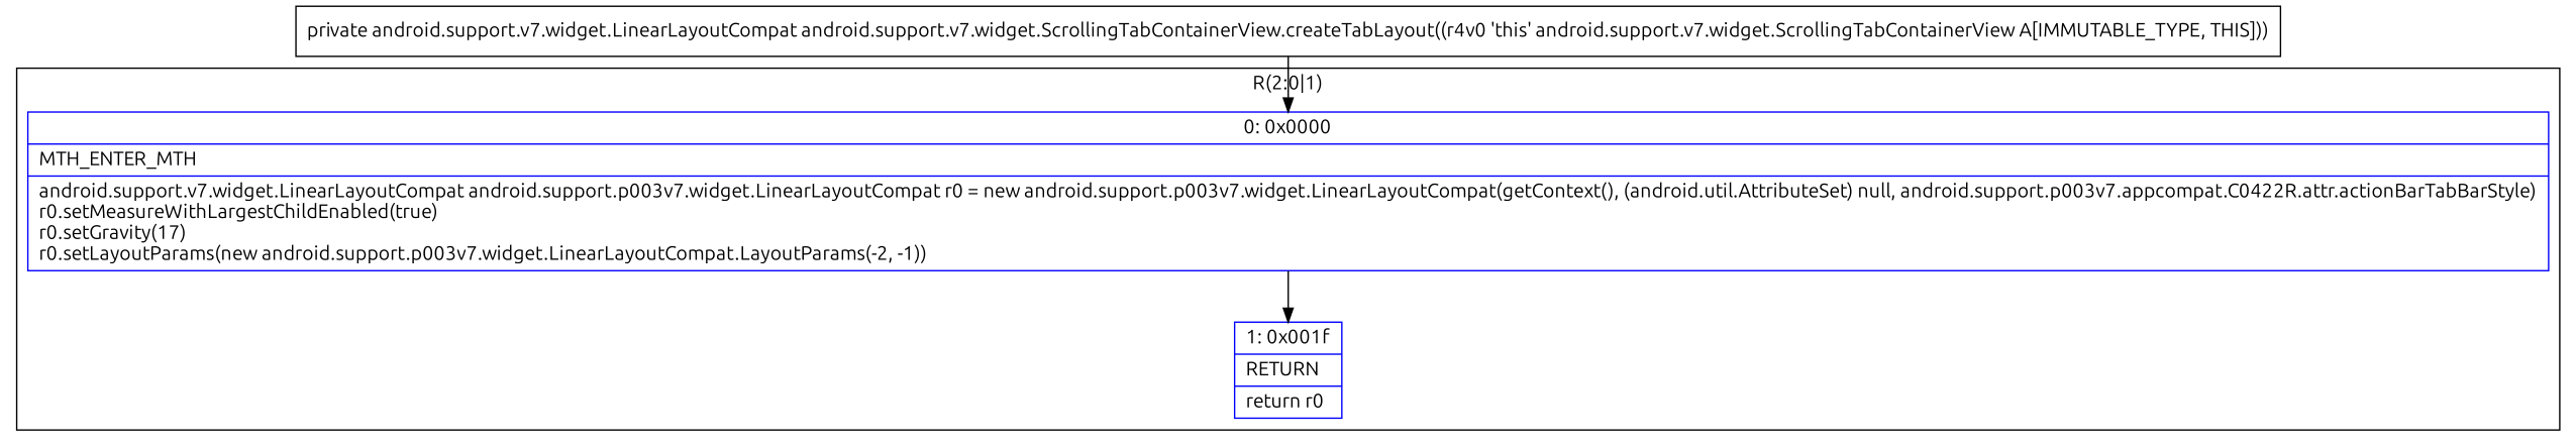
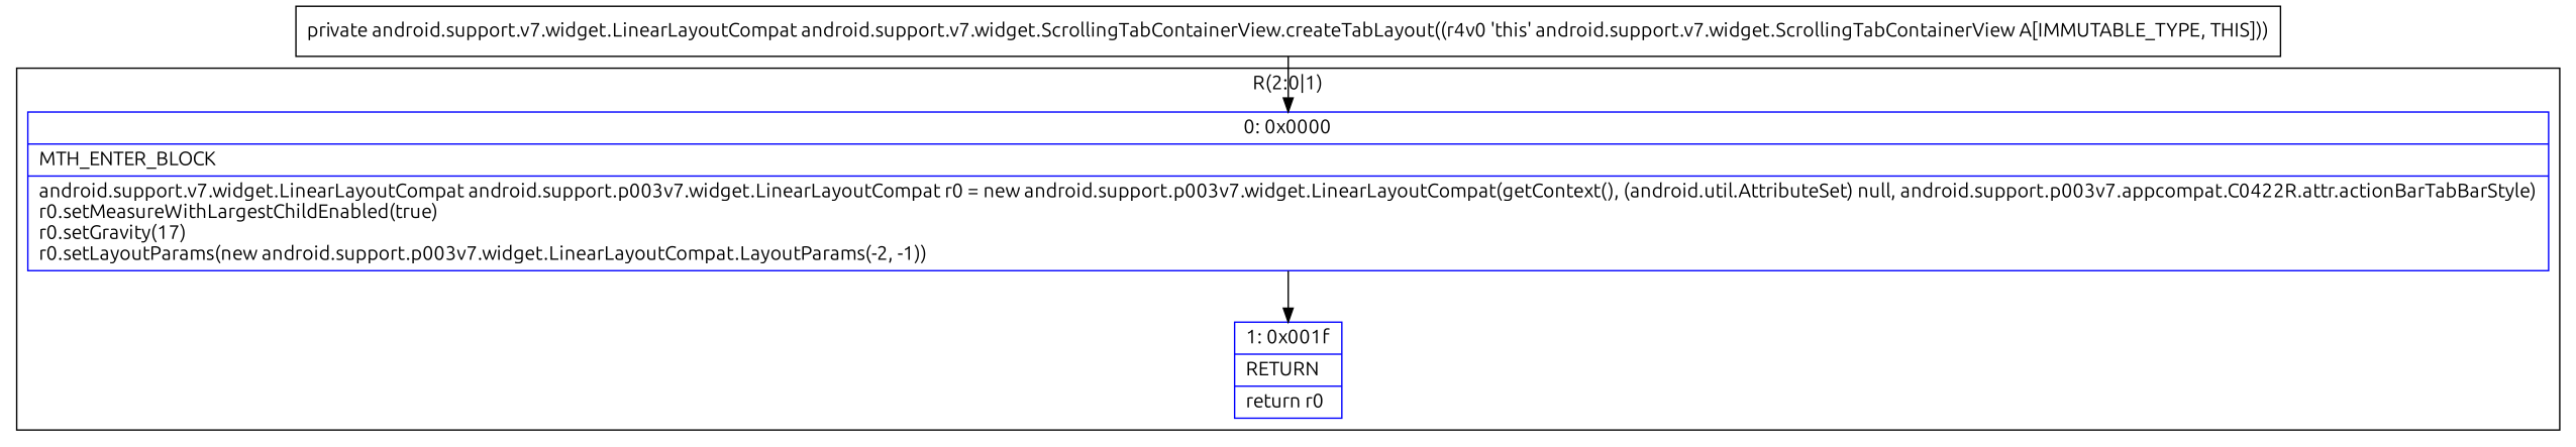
  digraph {
    fontname=Ubuntu
    node [color=blue shape=record fontname=Ubuntu]
    edge [fontname=Ubuntu]
-   n1 [label="{0\:\ 0x0000|MTH_ENTER_MTH\l|android.support.v7.widget.LinearLayoutCompat android.support.p003v7.widget.LinearLayoutCompat r0 = new android.support.p003v7.widget.LinearLayoutCompat(getContext(), (android.util.AttributeSet) null, android.support.p003v7.appcompat.C0422R.attr.actionBarTabBarStyle)\lr0.setMeasureWithLargestChildEnabled(true)\lr0.setGravity(17)\lr0.setLayoutParams(new android.support.p003v7.widget.LinearLayoutCompat.LayoutParams(\-2, \-1))\l}"]
+   n1 [label="{0\:\ 0x0000|MTH_ENTER_BLOCK\l|android.support.v7.widget.LinearLayoutCompat android.support.p003v7.widget.LinearLayoutCompat r0 = new android.support.p003v7.widget.LinearLayoutCompat(getContext(), (android.util.AttributeSet) null, android.support.p003v7.appcompat.C0422R.attr.actionBarTabBarStyle)\lr0.setMeasureWithLargestChildEnabled(true)\lr0.setGravity(17)\lr0.setLayoutParams(new android.support.p003v7.widget.LinearLayoutCompat.LayoutParams(\-2, \-1))\l}"]
    n2 [label="{1\:\ 0x001f|RETURN\l|return r0\l}"]
    n3 [label="{private android.support.v7.widget.LinearLayoutCompat android.support.v7.widget.ScrollingTabContainerView.createTabLayout((r4v0 'this' android.support.v7.widget.ScrollingTabContainerView A[IMMUTABLE_TYPE, THIS])) }" color=""]
    subgraph cluster_1 {
      label="R(2:0|1)"
      n1
      n2
    }
    n1 -> n2
    n3 -> n1
  }
